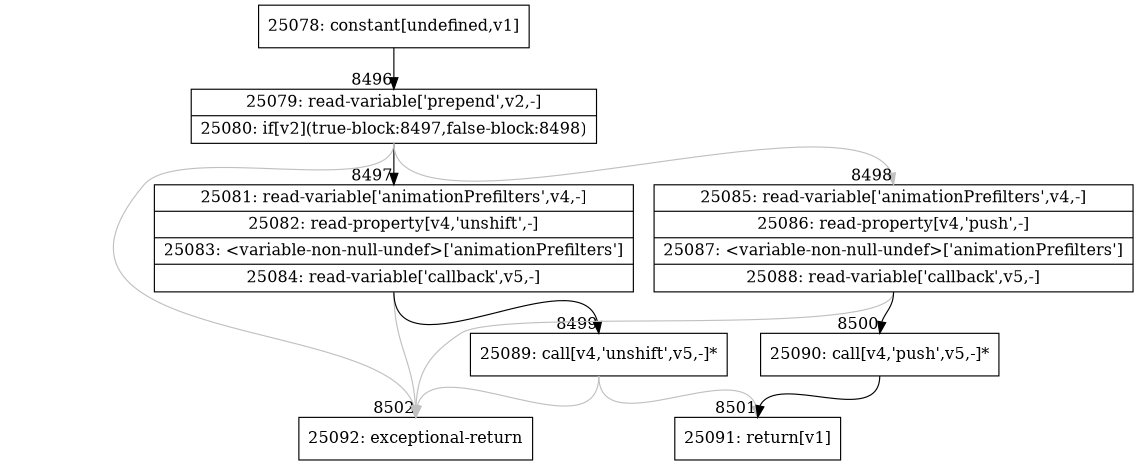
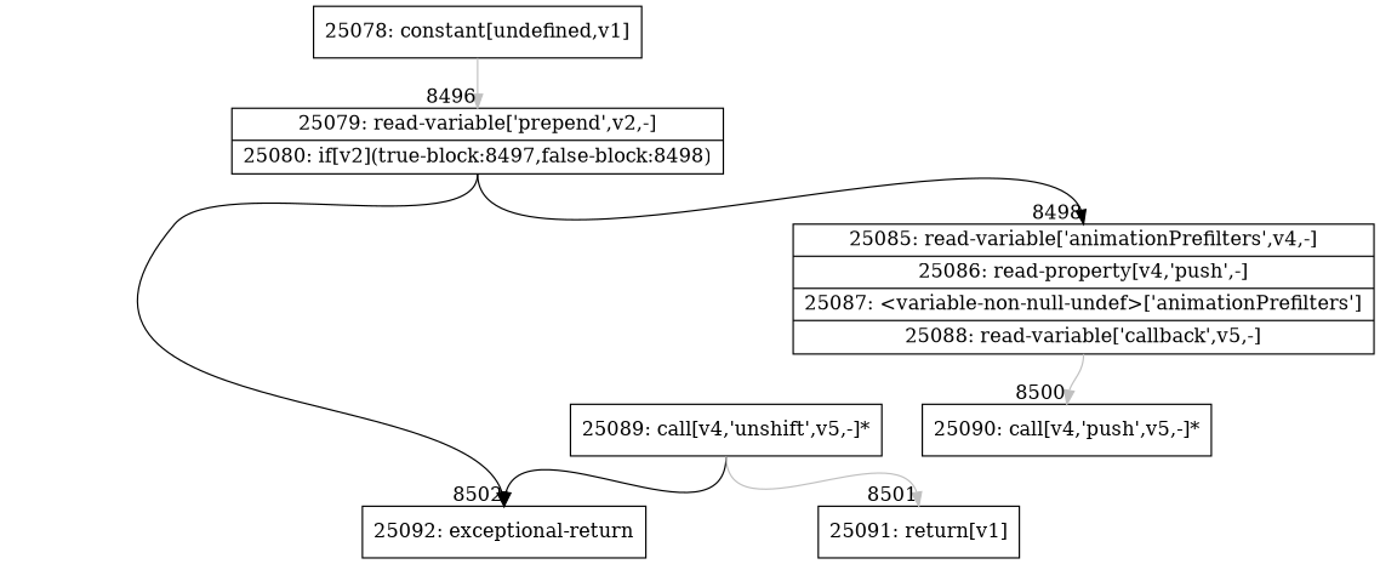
  digraph {
    rankdir=TD
    node [shape=record]
    edge [headport=n tailport=s]
    n1 [label="{25078: constant[undefined,v1]}"]
    n2 [label="{25079: read-variable['prepend',v2,-]|25080: if[v2](true-block:8497,false-block:8498)}"]
-   n3 [label="{25081: read-variable['animationPrefilters',v4,-]|25082: read-property[v4,'unshift',-]|25083: \<variable-non-null-undef\>['animationPrefilters']|25084: read-variable['callback',v5,-]}"]
    n4 [label="{25085: read-variable['animationPrefilters',v4,-]|25086: read-property[v4,'push',-]|25087: \<variable-non-null-undef\>['animationPrefilters']|25088: read-variable['callback',v5,-]}"]
    n5 [label="{25092: exceptional-return}"]
    n6 [label="{25089: call[v4,'unshift',v5,-]*}"]
    n7 [label="{25090: call[v4,'push',v5,-]*}"]
    n8 [label="{25091: return[v1]}"]
-   n1 -> n2 [headlabel="      8496"]
-   n2 -> n3 [headlabel="      8497"]
-   n2 -> n4 [headlabel="      8498" color=gray]
-   n2 -> n5 [color=gray headlabel="      8502"]
-   n3 -> n5 [color=gray]
-   n3 -> n6 [headlabel="      8499"]
-   n4 -> n5 [color=gray]
-   n4 -> n7 [headlabel="      8500"]
-   n6 -> n5 [color=gray]
+   n1 -> n2 [headlabel="      8496" color=gray]
+   n2 -> n4 [headlabel="      8498"]
+   n2 -> n5 [color=black headlabel="      8502"]
+   n4 -> n7 [headlabel="      8500" color=gray]
+   n6 -> n5 [color=black]
    n6 -> n8 [color=gray headlabel="      8501"]
-   n7 -> n8
  }
